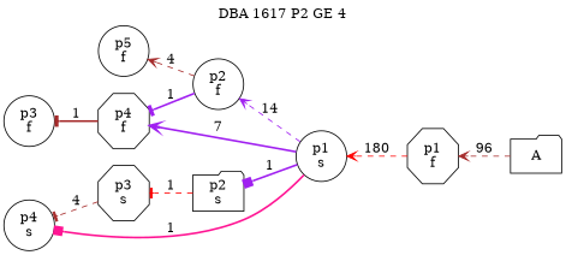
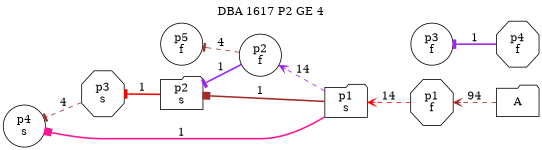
  digraph {
    label=" DBA 1617 P2 GE 4 "
    labelloc=tl
    rankdir=RL
    node [shape=circle]
    edge [arrowhead=tee color=brown style=dashed]
    n1 [label=A shape=folder]
    n2 [label="p1\nf" shape=octagon]
-   n3 [label="p1\ns"]
+   n3 [label="p1\ns" shape=folder]
    n4 [label="p2\nf"]
    n5 [label="p4\nf" shape=octagon]
    n6 [label="p2\ns" shape=folder]
    n7 [label="p4\ns"]
    n8 [label="p5\nf"]
    n9 [label="p3\nf"]
    n10 [label="p3\ns" shape=octagon]
-   n1 -> n2 [arrowhead=vee label=96]
-   n2 -> n3 [arrowhead=vee color=red label=180]
+   n1 -> n2 [arrowhead=vee label=94]
+   n2 -> n3 [arrowhead=vee color=red label=14]
    n3 -> n4 [arrowhead=vee color=purple label=14]
-   n3 -> n5 [arrowhead=vee color=purple label=7 style=bold]
-   n3 -> n6 [arrowhead=box color=purple label=1 style=bold]
+   n3 -> n6 [arrowhead=box label=1 style=bold]
    n3 -> n7 [arrowhead=box color=deeppink label=1 style=bold]
-   n4 -> n5 [color=purple label=1 style=bold]
-   n4 -> n8 [arrowhead=vee label=4]
-   n5 -> n9 [label=1 style=bold]
-   n6 -> n10 [color=red label=1]
+   n4 -> n6 [color=purple label=1 style=bold]
+   n4 -> n8 [label=4]
+   n5 -> n9 [color=purple label=1 style=bold]
+   n6 -> n10 [color=red label=1 style=bold]
    n10 -> n7 [label=4]
  }
